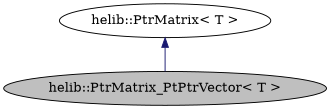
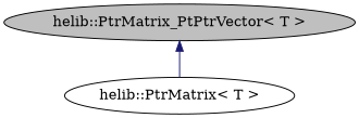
  digraph {
    node [color=black style=filled]
    n1 [fillcolor=grey75 fontcolor=black label="helib::PtrMatrix_PtPtrVector\< T \>"]
    n2 [fillcolor=white label="helib::PtrMatrix\< T \>"]
-   n2 -> n1 [color=midnightblue dir=back style=solid]
+   n1 -> n2 [color=midnightblue dir=back style=solid]
  }
